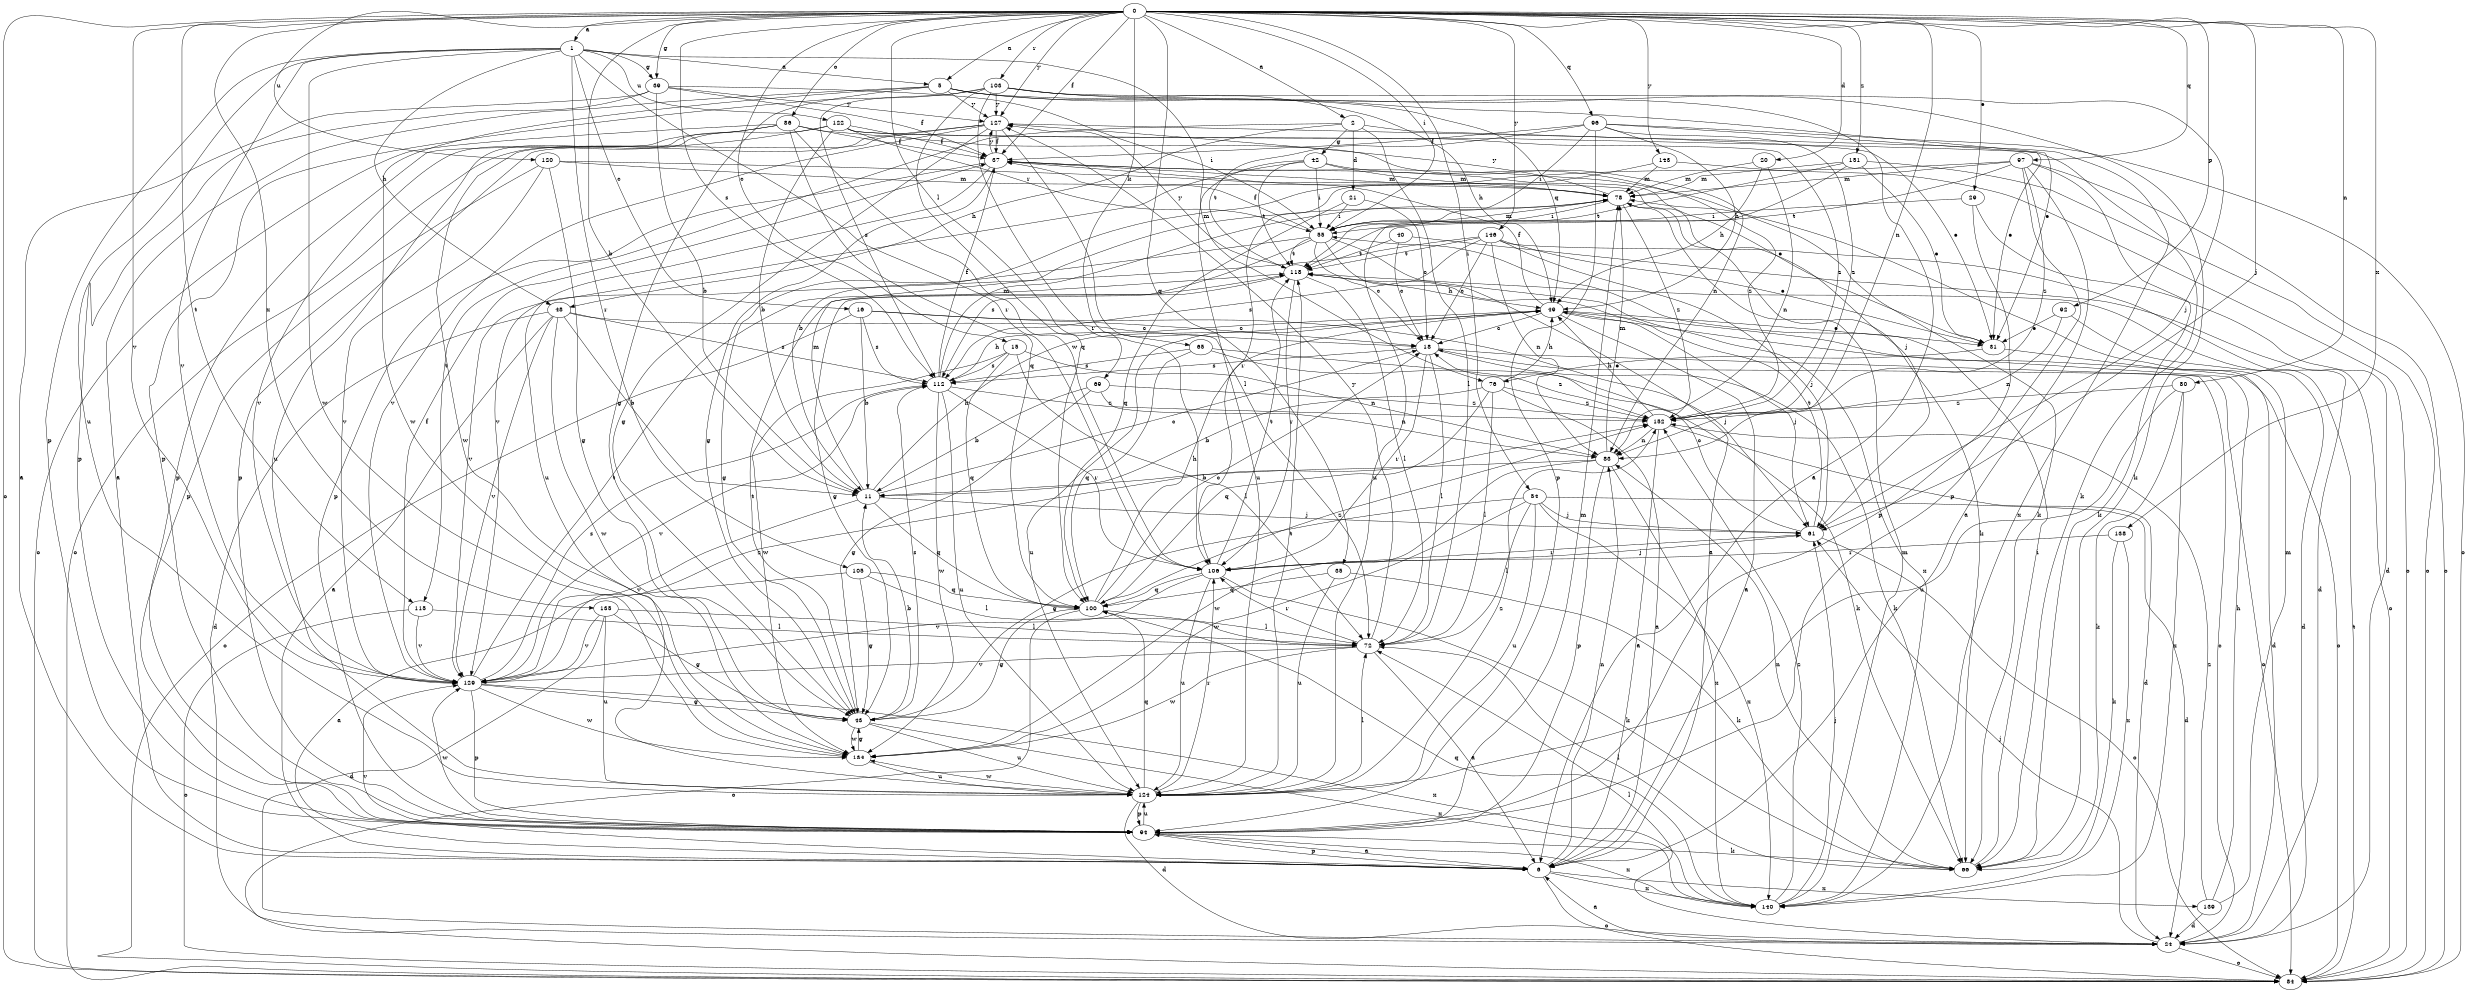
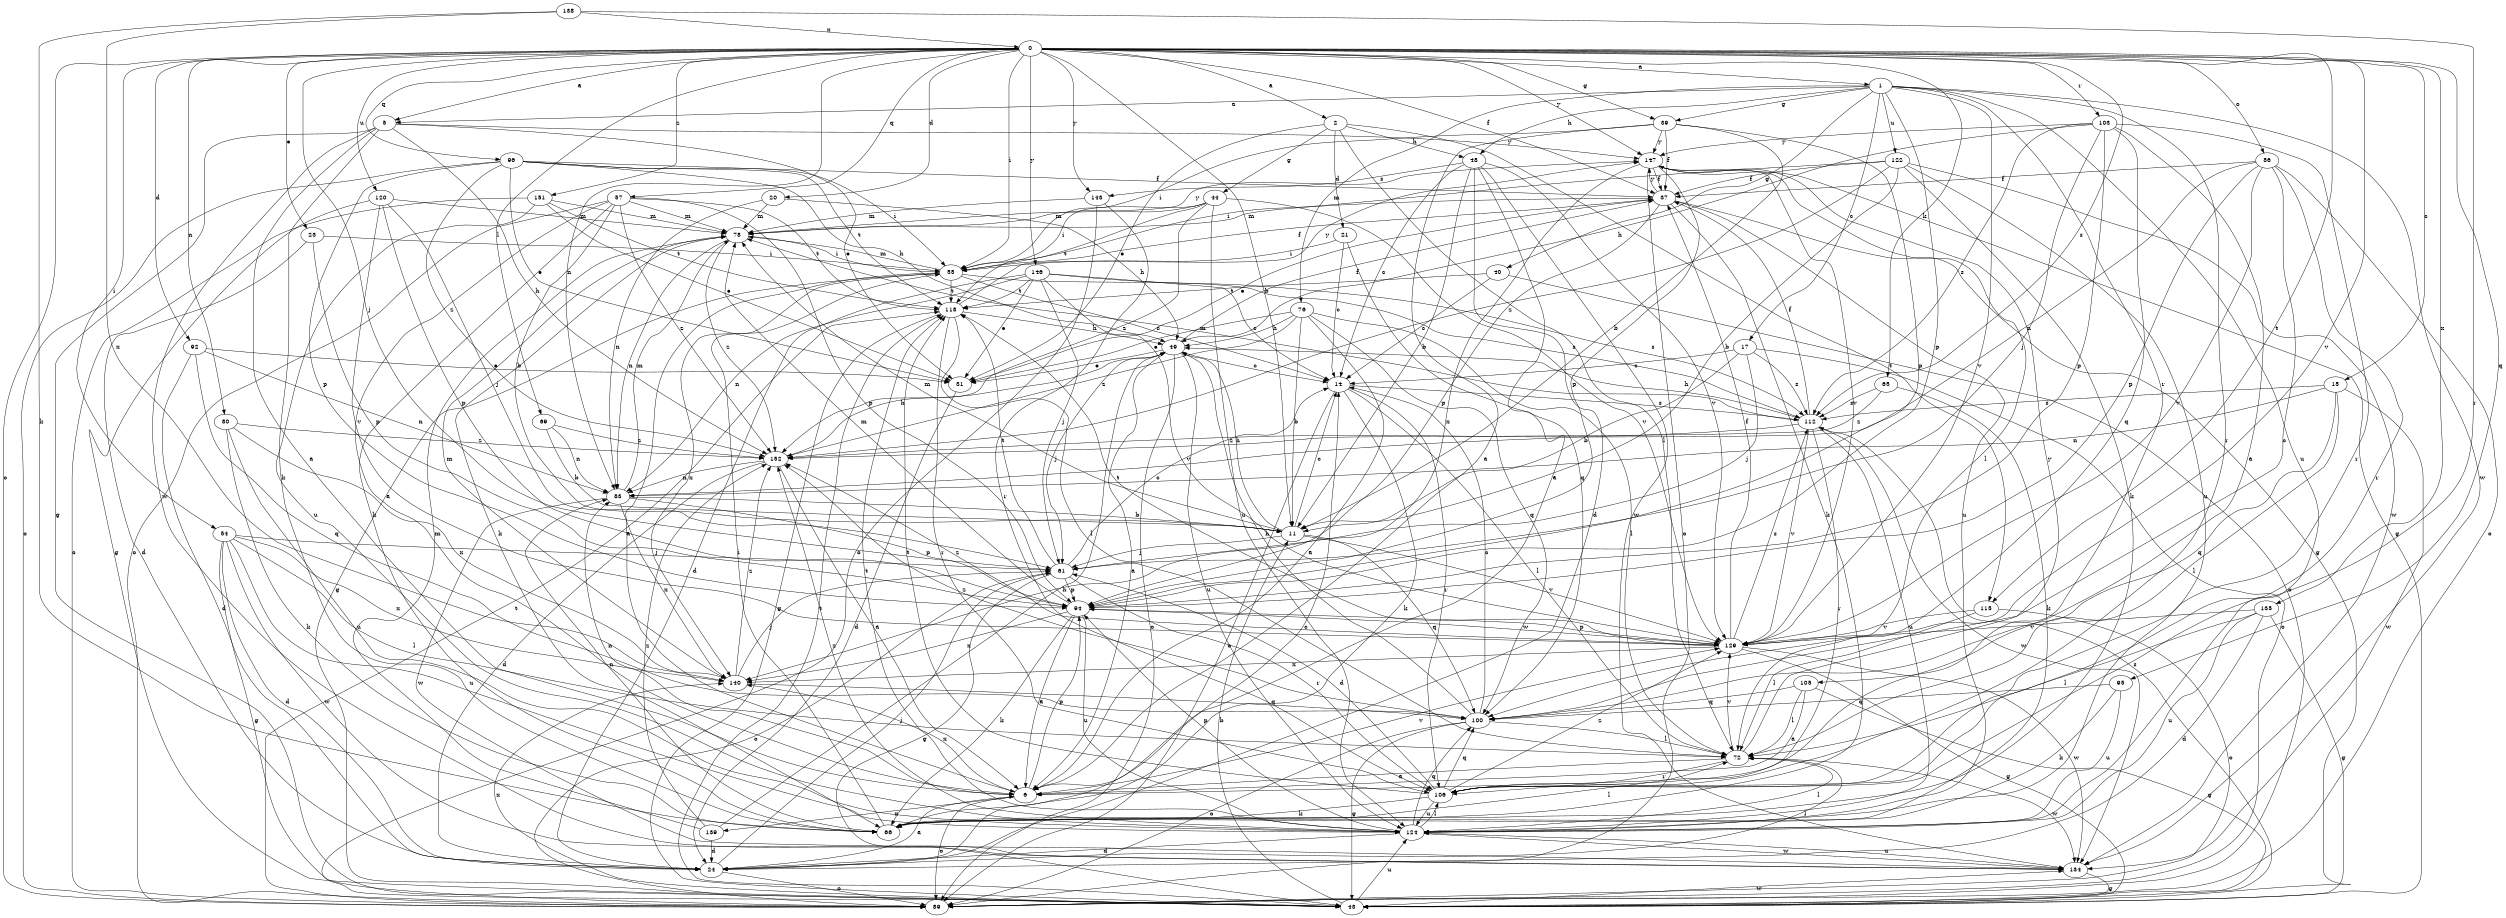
  strict digraph {
    0
    1
    2
    5
    11
    15
    20
-   29
+   29 [label=23]
    37
    39
    54
    55
    61
    65
    69
    80
    83
    86
-   89 [label=84]
+   89
    92
-   95 [label=35]
+   95
    96
-   97
+   97 [label=57]
    103
    112
    115
    120
    129
    135
    138
    143
    146
-   147 [label=127]
+   147
    151
-   16
+   16 [label=17]
    40
    48
    76
    94
    105
    106
    122
    124
    134
    21
    31
-   42
+   42 [label=44]
    72
    6
    43
    49
    66
-   18
+   18 [label=14]
    78
    100
    24
    140
    118
    152
    139
    0 -> 1 [label=a]
    0 -> 2 [label=a]
    0 -> 5 [label=a]
    0 -> 11 [label=b]
    0 -> 15 [label=c]
    0 -> 20 [label=d]
    0 -> 29 [label=e]
    0 -> 37 [label=f]
    0 -> 39 [label=g]
    0 -> 54 [label=i]
    0 -> 55 [label=i]
    0 -> 61 [label=j]
    0 -> 65 [label=k]
    0 -> 69 [label=l]
    0 -> 80 [label=n]
    0 -> 83 [label=n]
    0 -> 86 [label=o]
    0 -> 89 [label=o]
-   0 -> 92 [label=p]
+   0 -> 92 [label=d]
    0 -> 95 [label=q]
    0 -> 96 [label=q]
    0 -> 97 [label=q]
    0 -> 103 [label=r]
    0 -> 112 [label=s]
    0 -> 115 [label=t]
    0 -> 120 [label=u]
    0 -> 129 [label=v]
    0 -> 135 [label=x]
-   0 -> 138 [label=x]
+   138 -> 0 [label=x]
    0 -> 143 [label=y]
    0 -> 146 [label=y]
    0 -> 147 [label=y]
    0 -> 151 [label=z]
    1 -> 5 [label=a]
    1 -> 39 [label=g]
    1 -> 129 [label=v]
    1 -> 16 [label=c]
+   1 -> 40 [label=g]
    1 -> 48 [label=h]
    1 -> 76 [label=m]
    1 -> 94 [label=p]
    1 -> 105 [label=r]
    1 -> 106 [label=r]
    1 -> 122 [label=u]
    1 -> 124 [label=u]
    1 -> 134 [label=w]
    2 -> 115 [label=t]
    2 -> 48 [label=h]
    2 -> 21 [label=d]
    2 -> 31 [label=e]
    2 -> 42 [label=g]
    2 -> 72 [label=l]
    5 -> 147 [label=y]
    5 -> 134 [label=w]
    5 -> 31 [label=e]
    5 -> 6 [label=a]
    5 -> 43 [label=g]
-   5 -> 49 [label=h]
+   5 -> 152 [label=h]
    5 -> 66 [label=k]
    11 -> 61 [label=j]
    11 -> 129 [label=v]
    11 -> 49 [label=h]
    11 -> 18 [label=c]
    11 -> 78 [label=m]
    11 -> 100 [label=q]
    15 -> 83 [label=n]
    15 -> 112 [label=s]
    15 -> 134 [label=w]
    15 -> 72 [label=l]
    15 -> 100 [label=q]
    20 -> 83 [label=n]
    20 -> 49 [label=h]
    20 -> 78 [label=m]
    29 -> 55 [label=i]
    29 -> 94 [label=p]
    29 -> 24 [label=d]
    37 -> 147 [label=y]
    37 -> 94 [label=p]
    37 -> 124 [label=u]
    37 -> 31 [label=e]
    37 -> 43 [label=g]
    37 -> 66 [label=k]
    37 -> 78 [label=m]
    39 -> 11 [label=b]
    39 -> 37 [label=f]
    39 -> 55 [label=i]
    39 -> 147 [label=y]
    39 -> 94 [label=p]
    39 -> 6 [label=a]
    54 -> 61 [label=j]
    54 -> 124 [label=u]
    54 -> 134 [label=w]
    54 -> 72 [label=l]
    54 -> 43 [label=g]
    54 -> 24 [label=d]
    54 -> 140 [label=x]
    55 -> 37 [label=f]
    55 -> 112 [label=s]
    55 -> 6 [label=a]
    55 -> 43 [label=g]
    55 -> 18 [label=c]
    55 -> 78 [label=m]
    55 -> 140 [label=x]
    55 -> 118 [label=t]
    61 -> 89 [label=o]
+   61 -> 94 [label=p]
    61 -> 106 [label=r]
-   69 -> 43 [label=g]
+   61 -> 43 [label=g]
    61 -> 18 [label=c]
    61 -> 118 [label=t]
    65 -> 112 [label=s]
    65 -> 66 [label=k]
-   65 -> 100 [label=q]
+   92 -> 100 [label=q]
    65 -> 152 [label=z]
    69 -> 11 [label=b]
    69 -> 83 [label=n]
    69 -> 152 [label=z]
    80 -> 124 [label=u]
    80 -> 66 [label=k]
    80 -> 140 [label=x]
    80 -> 152 [label=z]
    83 -> 11 [label=b]
    83 -> 94 [label=p]
    83 -> 134 [label=w]
    83 -> 78 [label=m]
    83 -> 140 [label=x]
    86 -> 37 [label=f]
    86 -> 83 [label=n]
    86 -> 89 [label=o]
    86 -> 129 [label=v]
    86 -> 94 [label=p]
-   86 -> 106 [label=w]
-   86 -> 100 [label=q]
+   86 -> 106 [label=r]
+   86 -> 100 [label=c]
    89 -> 118 [label=t]
    92 -> 83 [label=n]
    92 -> 31 [label=e]
    92 -> 24 [label=d]
    95 -> 124 [label=u]
    95 -> 66 [label=k]
    95 -> 100 [label=q]
    96 -> 37 [label=f]
    96 -> 55 [label=i]
    96 -> 89 [label=o]
    96 -> 94 [label=p]
    96 -> 31 [label=e]
    96 -> 49 [label=h]
    96 -> 118 [label=t]
    96 -> 152 [label=z]
    97 -> 11 [label=b]
    97 -> 89 [label=o]
    97 -> 94 [label=p]
    97 -> 6 [label=a]
    97 -> 66 [label=k]
    97 -> 78 [label=m]
    97 -> 118 [label=t]
    97 -> 152 [label=z]
    103 -> 61 [label=j]
    103 -> 112 [label=s]
    103 -> 147 [label=y]
    103 -> 94 [label=p]
    103 -> 106 [label=r]
    103 -> 6 [label=a]
-   103 -> 49 [label=q]
+   103 -> 49 [label=h]
    103 -> 100 [label=q]
    112 -> 37 [label=f]
    112 -> 129 [label=v]
    112 -> 106 [label=r]
    112 -> 124 [label=u]
    112 -> 134 [label=w]
    112 -> 49 [label=h]
    112 -> 78 [label=m]
    112 -> 152 [label=z]
    115 -> 89 [label=o]
    115 -> 129 [label=v]
    115 -> 72 [label=l]
    120 -> 61 [label=j]
    120 -> 129 [label=v]
    120 -> 94 [label=p]
    120 -> 43 [label=g]
    120 -> 78 [label=m]
    129 -> 37 [label=f]
    129 -> 112 [label=s]
    129 -> 94 [label=p]
    129 -> 134 [label=w]
    129 -> 43 [label=g]
    129 -> 140 [label=x]
    129 -> 118 [label=t]
    129 -> 152 [label=z]
    135 -> 129 [label=v]
    135 -> 124 [label=u]
    135 -> 72 [label=l]
    135 -> 43 [label=g]
    135 -> 24 [label=d]
    138 -> 106 [label=r]
    138 -> 66 [label=k]
    138 -> 140 [label=x]
    143 -> 89 [label=o]
    143 -> 106 [label=r]
    143 -> 78 [label=m]
    146 -> 61 [label=j]
    146 -> 83 [label=n]
    146 -> 112 [label=s]
    146 -> 129 [label=v]
    146 -> 31 [label=e]
    146 -> 18 [label=c]
    146 -> 24 [label=d]
    146 -> 118 [label=t]
    147 -> 37 [label=f]
    147 -> 89 [label=o]
    147 -> 129 [label=v]
    147 -> 94 [label=p]
    147 -> 72 [label=l]
    147 -> 43 [label=g]
    147 -> 140 [label=x]
    151 -> 89 [label=o]
    151 -> 124 [label=u]
    151 -> 31 [label=e]
    151 -> 78 [label=m]
    151 -> 118 [label=t]
    16 -> 11 [label=b]
    16 -> 61 [label=j]
    16 -> 89 [label=o]
    16 -> 112 [label=s]
    16 -> 18 [label=c]
    40 -> 89 [label=o]
    40 -> 18 [label=c]
    40 -> 118 [label=t]
    48 -> 11 [label=b]
-   48 -> 112 [label=s]
+   48 -> 143 [label=s]
    48 -> 129 [label=v]
    48 -> 134 [label=w]
    48 -> 6 [label=a]
    48 -> 18 [label=c]
    48 -> 24 [label=d]
    76 -> 11 [label=b]
-   31 -> 76 [label=e]
+   76 -> 31 [label=e]
    76 -> 72 [label=l]
    76 -> 6 [label=a]
    76 -> 49 [label=h]
    76 -> 100 [label=q]
    76 -> 152 [label=z]
    94 -> 129 [label=w]
    94 -> 124 [label=u]
    94 -> 6 [label=a]
    94 -> 66 [label=k]
    94 -> 78 [label=m]
    94 -> 140 [label=x]
    105 -> 72 [label=l]
    105 -> 6 [label=a]
    105 -> 43 [label=g]
    105 -> 100 [label=q]
-   106 -> 61 [label=j]
-   106 -> 129 [label=v]
+   106 -> 61 [label=d]
+   106 -> 129 [label=z]
    106 -> 124 [label=u]
    106 -> 66 [label=k]
    106 -> 100 [label=q]
    106 -> 118 [label=t]
    122 -> 11 [label=b]
    122 -> 37 [label=f]
-   122 -> 55 [label=r]
+   122 -> 55 [label=i]
    122 -> 124 [label=u]
    122 -> 134 [label=w]
    122 -> 66 [label=k]
    122 -> 152 [label=z]
    124 -> 94 [label=p]
-   124 -> 106 [label=r]
+   124 -> 106 [label=l]
    124 -> 134 [label=w]
    124 -> 72 [label=l]
    124 -> 100 [label=q]
    124 -> 24 [label=d]
    124 -> 118 [label=t]
    124 -> 152 [label=z]
    134 -> 124 [label=u]
    134 -> 43 [label=g]
    21 -> 55 [label=i]
    21 -> 18 [label=c]
    21 -> 100 [label=q]
    31 -> 24 [label=d]
    42 -> 55 [label=i]
    42 -> 129 [label=v]
    42 -> 124 [label=u]
    42 -> 78 [label=m]
    42 -> 118 [label=t]
    42 -> 152 [label=z]
    72 -> 129 [label=v]
    72 -> 147 [label=y]
    72 -> 106 [label=r]
    72 -> 134 [label=w]
    72 -> 6 [label=a]
    6 -> 83 [label=n]
    6 -> 89 [label=o]
    6 -> 129 [label=v]
    6 -> 94 [label=p]
    6 -> 140 [label=x]
    6 -> 139 [label=x]
    43 -> 11 [label=b]
    43 -> 112 [label=s]
    43 -> 124 [label=u]
    43 -> 134 [label=w]
    43 -> 140 [label=x]
    43 -> 118 [label=t]
    49 -> 37 [label=f]
    49 -> 61 [label=j]
    49 -> 89 [label=o]
    49 -> 124 [label=u]
    49 -> 31 [label=e]
    49 -> 6 [label=a]
    49 -> 18 [label=c]
    66 -> 55 [label=i]
    66 -> 83 [label=n]
    66 -> 72 [label=l]
    18 -> 89 [label=o]
    18 -> 112 [label=s]
    18 -> 106 [label=r]
    18 -> 72 [label=l]
    18 -> 66 [label=k]
    78 -> 55 [label=i]
+   78 -> 83 [label=n]
    78 -> 147 [label=y]
    78 -> 66 [label=k]
    78 -> 152 [label=z]
    100 -> 89 [label=o]
    100 -> 72 [label=l]
    100 -> 43 [label=g]
    100 -> 49 [label=h]
    100 -> 18 [label=c]
    100 -> 152 [label=z]
    24 -> 61 [label=j]
    24 -> 89 [label=o]
    24 -> 72 [label=l]
    24 -> 6 [label=a]
    24 -> 18 [label=c]
    140 -> 61 [label=j]
    140 -> 78 [label=m]
    140 -> 100 [label=q]
    140 -> 152 [label=z]
    118 -> 147 [label=y]
    118 -> 106 [label=r]
    118 -> 72 [label=l]
    118 -> 43 [label=g]
    118 -> 49 [label=h]
    152 -> 83 [label=n]
    152 -> 6 [label=a]
    152 -> 49 [label=h]
    152 -> 24 [label=d]
    139 -> 49 [label=h]
    139 -> 78 [label=m]
    139 -> 24 [label=d]
    139 -> 152 [label=z]
  }
